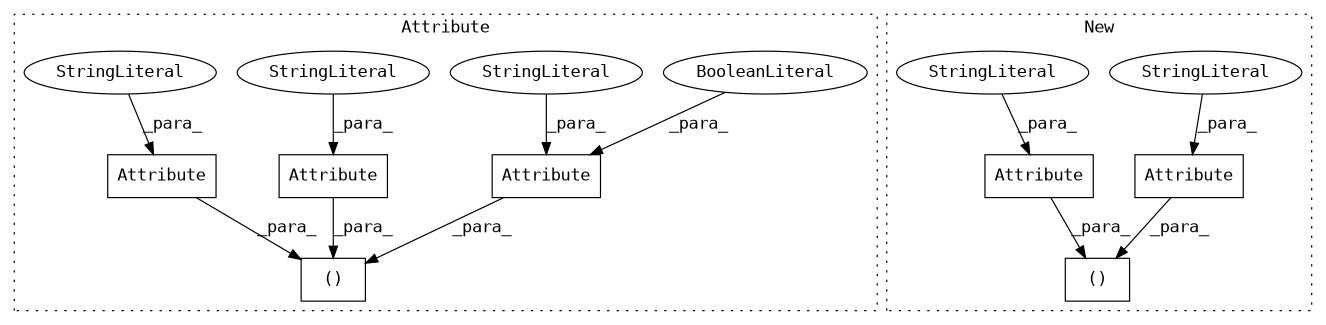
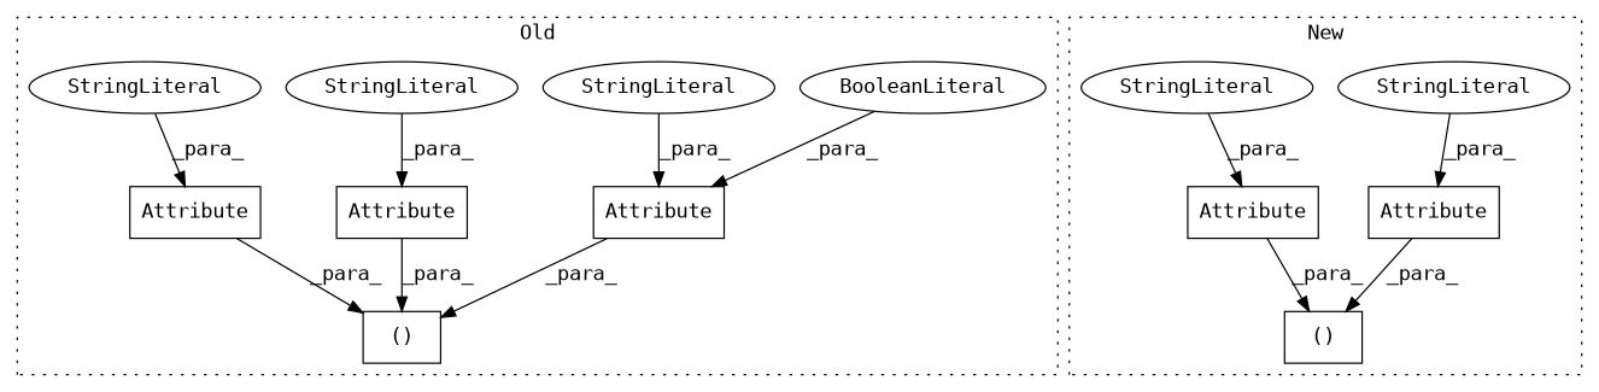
  digraph {
    fontname="DejaVu Sans Mono"
    node [a=32 l="10,1" shape=box fontname="DejaVu Sans Mono"]
    edge [fontname="DejaVu Sans Mono"]
    n1 [label=Attribute s="1227,1254"]
    n2 [a=9 l=4 label=BooleanLiteral s=1250 shape=ellipse]
    n3 [a=45 l=12 label=StringLiteral s=1237 shape=ellipse]
    n4 [a=106 l=167 label="()" s=1088]
    n5 [label=Attribute s="1088,1121"]
    n6 [a=45 l=18 label=StringLiteral s=1098 shape=ellipse]
    n7 [label=Attribute s="1135,1164"]
    n8 [a=45 l=14 label=StringLiteral s=1145 shape=ellipse]
    n9 [label=Attribute s="1143,1163"]
    n10 [a=45 l=10 label=StringLiteral s=1153 shape=ellipse]
    n11 [a=106 l=158 label="()" s=1038]
    n12 [label=Attribute s="1038,1052"]
    n13 [a=45 l=4 label=StringLiteral s=1048 shape=ellipse]
    subgraph cluster_1 {
-     label=Attribute
+     label=Old
      style=dotted
      n1
      n2
      n3
      n4
      n5
      n6
      n7
      n8
    }
    subgraph cluster_2 {
      label=New
      style=dotted
      n9
      n10
      n11
      n12
      n13
    }
    n1 -> n4 [label=_para_]
    n2 -> n1 [label=_para_]
    n3 -> n1 [label=_para_]
    n5 -> n4 [label=_para_]
    n6 -> n5 [label=_para_]
    n7 -> n4 [label=_para_]
    n8 -> n7 [label=_para_]
    n9 -> n11 [label=_para_]
    n10 -> n9 [label=_para_]
    n12 -> n11 [label=_para_]
    n13 -> n12 [label=_para_]
  }
